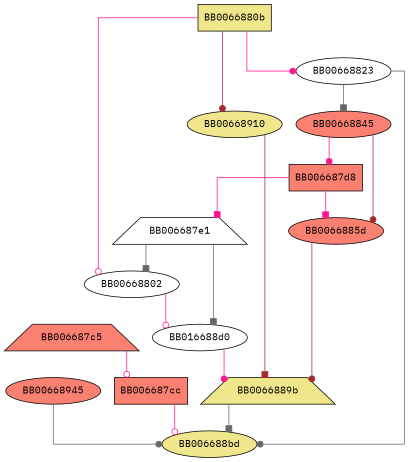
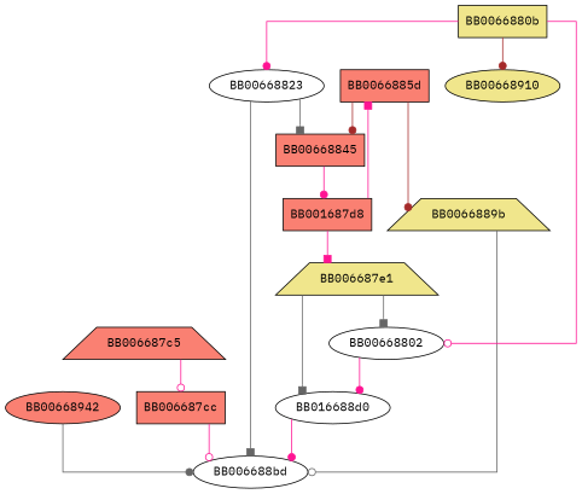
  digraph {
    fontname="IBM Plex Mono"
    splines=ortho
    node [fillcolor=salmon fontname="IBM Plex Mono" shape=ellipse style=filled]
    edge [arrowhead=dot color=deeppink fontname="IBM Plex Mono"]
-   BB006688bd [fillcolor=khaki]
-   BB00668945
+   BB006688bd [fillcolor=white]
+   BB00668945 [label=BB00668942]
    BB006687c5 [shape=trapezium]
    BB006687cc [shape=box]
-   BB00668845
-   BB006687d8 [shape=box]
-   BB0066885d
-   BB006687e1 [fillcolor=white shape=trapezium]
+   BB00668845 [shape=box]
+   BB006687d8 [shape=box label=BB001687d8]
+   BB0066885d [shape=box]
+   BB006687e1 [fillcolor=khaki shape=trapezium]
    BB0066889b [fillcolor=khaki shape=trapezium]
    n10 [fillcolor=white label=BB016688d0]
    BB00668802 [fillcolor=white]
    BB0066880b [fillcolor=khaki shape=box]
    BB00668910 [fillcolor=khaki]
    BB00668823 [fillcolor=white]
    BB00668945 -> BB006688bd [color=gray40]
    BB006687c5 -> BB006687cc [arrowhead=odot]
    BB006687cc -> BB006688bd [arrowhead=odot]
    BB00668845 -> BB006687d8
-   BB00668845 -> BB0066885d [color=brown]
+   BB0066885d -> BB00668845 [color=brown]
    BB006687d8 -> BB0066885d [arrowhead=box]
    BB006687d8 -> BB006687e1 [arrowhead=box]
    BB0066885d -> BB0066889b [color=brown]
    BB006687e1 -> n10 [arrowhead=box color=gray40]
    BB006687e1 -> BB00668802 [arrowhead=box color=gray40]
-   BB0066889b -> BB006688bd [arrowhead=box color=gray40]
-   n10 -> BB0066889b
-   BB00668802 -> n10 [arrowhead=odot]
+   BB0066889b -> BB006688bd [arrowhead=odot color=gray40]
+   n10 -> BB006688bd
+   BB00668802 -> n10
    BB0066880b -> BB00668802 [arrowhead=odot]
    BB0066880b -> BB00668910 [color=brown]
    BB0066880b -> BB00668823
-   BB00668910 -> BB0066889b [arrowhead=box color=brown]
-   BB00668823 -> BB006688bd [color=gray40]
+   BB00668823 -> BB006688bd [arrowhead=box color=gray40]
    BB00668823 -> BB00668845 [arrowhead=box color=gray40]
  }
